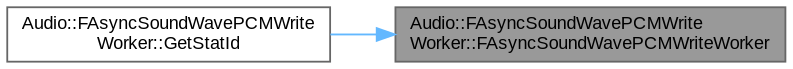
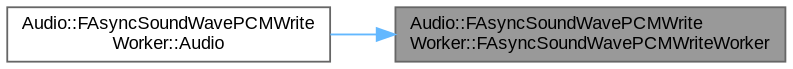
  digraph {
    rankdir=RL
    fontname="Liberation Sans"
    node [fontname="Liberation Sans" fontsize=10 shape=box style=filled]
    n1 [color=gray40 fillcolor=grey60 fontcolor=black height=0.2 label="Audio::FAsyncSoundWavePCMWrite\lWorker::FAsyncSoundWavePCMWriteWorker" width=0.4]
-   n2 [color=grey40 fillcolor=white height=0.2 label="Audio::FAsyncSoundWavePCMWrite\lWorker::GetStatId" width=0.4]
+   n2 [color=grey40 fillcolor=white height=0.2 label="Audio::FAsyncSoundWavePCMWrite\lWorker::Audio" width=0.4]
    n1 -> n2 [color=steelblue1 dir=back fontname="Liberation Sans" fontsize=10 labelfontname=Helvetica labelfontsize=10 style=solid]
  }
